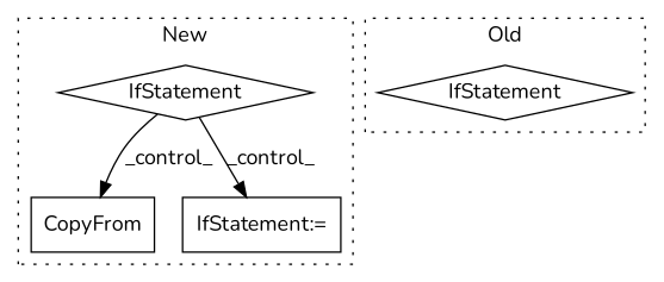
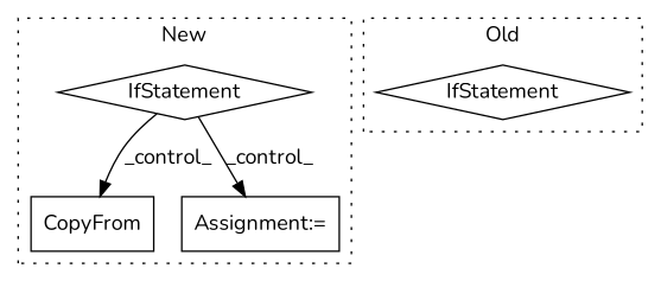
  digraph {
    fontname=Nunito
    node [a=25 l="4,2" shape=box fontname=Nunito]
    edge [fontname=Nunito]
    n1 [a=32 l="9,1" label=CopyFrom s="7538,7558"]
    n2 [label=IfStatement s="6080,6130" shape=diamond]
-   n3 [a=7 l=1 label="IfStatement:=" s=7623]
+   n3 [a=7 l=1 label="Assignment:=" s=7623]
    n4 [label=IfStatement s="5913,5963" shape=diamond]
    subgraph cluster_1 {
      label=New
      style=dotted
      n1
      n2
      n3
    }
    subgraph cluster_2 {
      label=Old
      style=dotted
      n4
    }
    n2 -> n1 [label=_control_]
    n2 -> n3 [label=_control_]
  }
